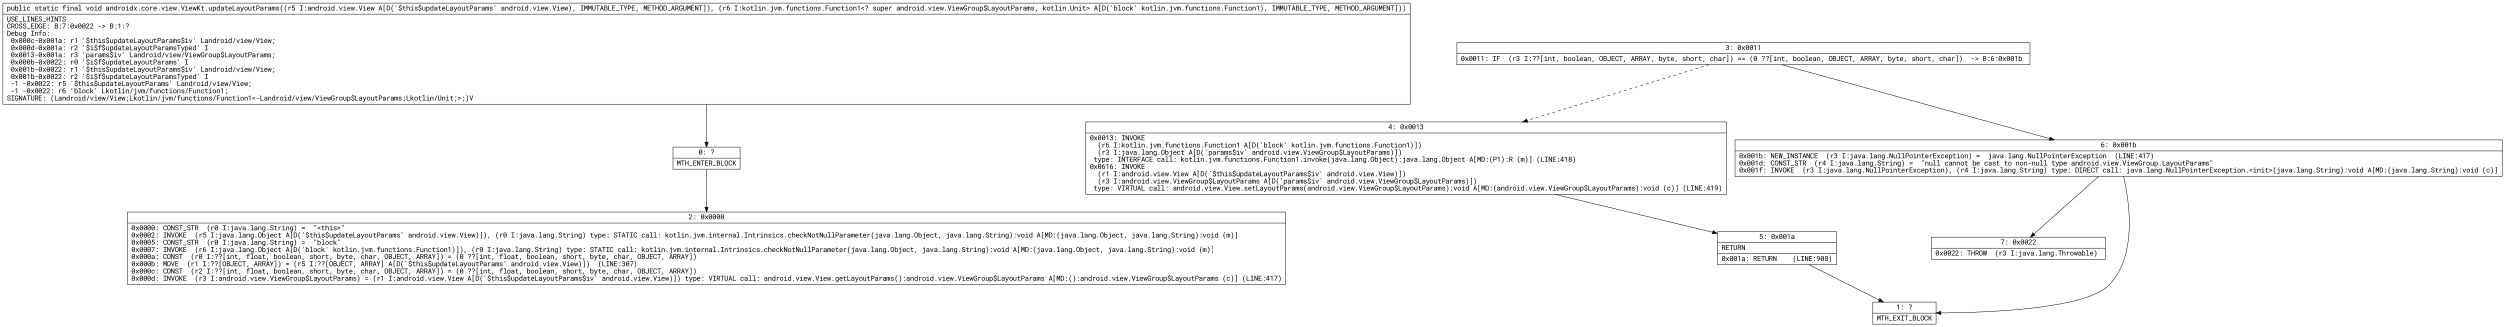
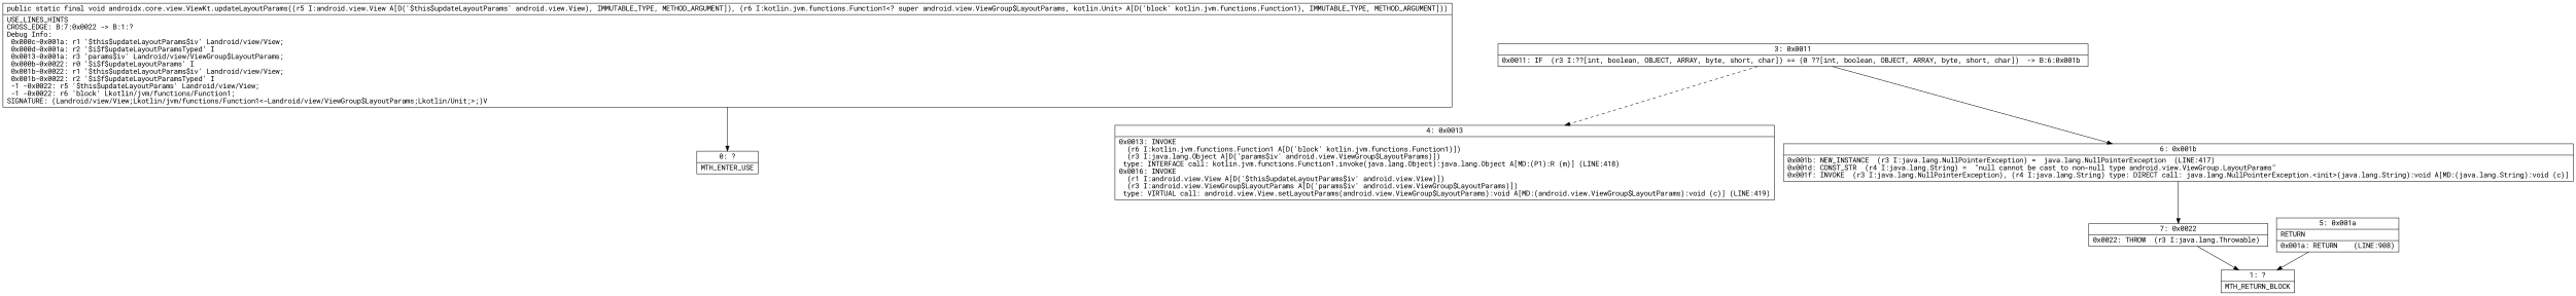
  digraph {
    fontname="Roboto Mono"
    node [fontname="Roboto Mono" shape=record]
    edge [fontname="Roboto Mono"]
-   n1 [label="{0\:\ ?|MTH_ENTER_BLOCK\l}"]
-   n2 [label="{2\:\ 0x0000|0x0000: CONST_STR  (r0 I:java.lang.String) =  \"\<this\>\" \l0x0002: INVOKE  (r5 I:java.lang.Object A[D('$this$updateLayoutParams' android.view.View)]), (r0 I:java.lang.String) type: STATIC call: kotlin.jvm.internal.Intrinsics.checkNotNullParameter(java.lang.Object, java.lang.String):void A[MD:(java.lang.Object, java.lang.String):void (m)]\l0x0005: CONST_STR  (r0 I:java.lang.String) =  \"block\" \l0x0007: INVOKE  (r6 I:java.lang.Object A[D('block' kotlin.jvm.functions.Function1)]), (r0 I:java.lang.String) type: STATIC call: kotlin.jvm.internal.Intrinsics.checkNotNullParameter(java.lang.Object, java.lang.String):void A[MD:(java.lang.Object, java.lang.String):void (m)]\l0x000a: CONST  (r0 I:??[int, float, boolean, short, byte, char, OBJECT, ARRAY]) = (0 ??[int, float, boolean, short, byte, char, OBJECT, ARRAY]) \l0x000b: MOVE  (r1 I:??[OBJECT, ARRAY]) = (r5 I:??[OBJECT, ARRAY] A[D('$this$updateLayoutParams' android.view.View)])  (LINE:307)\l0x000c: CONST  (r2 I:??[int, float, boolean, short, byte, char, OBJECT, ARRAY]) = (0 ??[int, float, boolean, short, byte, char, OBJECT, ARRAY]) \l0x000d: INVOKE  (r3 I:android.view.ViewGroup$LayoutParams) = (r1 I:android.view.View A[D('$this$updateLayoutParams$iv' android.view.View)]) type: VIRTUAL call: android.view.View.getLayoutParams():android.view.ViewGroup$LayoutParams A[MD:():android.view.ViewGroup$LayoutParams (c)] (LINE:417)\l}"]
+   n1 [label="{0\:\ ?|MTH_ENTER_USE\l}"]
    n3 [label="{3\:\ 0x0011|0x0011: IF  (r3 I:??[int, boolean, OBJECT, ARRAY, byte, short, char]) == (0 ??[int, boolean, OBJECT, ARRAY, byte, short, char])  \-\> B:6:0x001b \l}"]
-   n4 [label="{4\:\ 0x0013|0x0013: INVOKE  \l  (r6 I:kotlin.jvm.functions.Function1 A[D('block' kotlin.jvm.functions.Function1)])\l  (r3 I:java.lang.Object A[D('params$iv' android.view.ViewGroup$LayoutParams)])\l type: INTERFACE call: kotlin.jvm.functions.Function1.invoke(java.lang.Object):java.lang.Object A[MD:(P1):R (m)] (LINE:418)\l0x0616: INVOKE  \l  (r1 I:android.view.View A[D('$this$updateLayoutParams$iv' android.view.View)])\l  (r3 I:android.view.ViewGroup$LayoutParams A[D('params$iv' android.view.ViewGroup$LayoutParams)])\l type: VIRTUAL call: android.view.View.setLayoutParams(android.view.ViewGroup$LayoutParams):void A[MD:(android.view.ViewGroup$LayoutParams):void (c)] (LINE:419)\l}"]
+   n4 [label="{4\:\ 0x0013|0x0013: INVOKE  \l  (r6 I:kotlin.jvm.functions.Function1 A[D('block' kotlin.jvm.functions.Function1)])\l  (r3 I:java.lang.Object A[D('params$iv' android.view.ViewGroup$LayoutParams)])\l type: INTERFACE call: kotlin.jvm.functions.Function1.invoke(java.lang.Object):java.lang.Object A[MD:(P1):R (m)] (LINE:418)\l0x0016: INVOKE  \l  (r1 I:android.view.View A[D('$this$updateLayoutParams$iv' android.view.View)])\l  (r3 I:android.view.ViewGroup$LayoutParams A[D('params$iv' android.view.ViewGroup$LayoutParams)])\l type: VIRTUAL call: android.view.View.setLayoutParams(android.view.ViewGroup$LayoutParams):void A[MD:(android.view.ViewGroup$LayoutParams):void (c)] (LINE:419)\l}"]
    n5 [label="{6\:\ 0x001b|0x001b: NEW_INSTANCE  (r3 I:java.lang.NullPointerException) =  java.lang.NullPointerException  (LINE:417)\l0x001d: CONST_STR  (r4 I:java.lang.String) =  \"null cannot be cast to non\-null type android.view.ViewGroup.LayoutParams\" \l0x001f: INVOKE  (r3 I:java.lang.NullPointerException), (r4 I:java.lang.String) type: DIRECT call: java.lang.NullPointerException.\<init\>(java.lang.String):void A[MD:(java.lang.String):void (c)]\l}"]
    n6 [label="{5\:\ 0x001a|RETURN\l|0x001a: RETURN    (LINE:908)\l}"]
    n7 [label="{7\:\ 0x0022|0x0022: THROW  (r3 I:java.lang.Throwable) \l}"]
-   n8 [label="{1\:\ ?|MTH_EXIT_BLOCK\l}"]
+   n8 [label="{1\:\ ?|MTH_RETURN_BLOCK\l}"]
    n9 [label="{public static final void androidx.core.view.ViewKt.updateLayoutParams((r5 I:android.view.View A[D('$this$updateLayoutParams' android.view.View), IMMUTABLE_TYPE, METHOD_ARGUMENT]), (r6 I:kotlin.jvm.functions.Function1\<? super android.view.ViewGroup$LayoutParams, kotlin.Unit\> A[D('block' kotlin.jvm.functions.Function1), IMMUTABLE_TYPE, METHOD_ARGUMENT]))  | USE_LINES_HINTS\lCROSS_EDGE: B:7:0x0022 \-\> B:1:?\lDebug Info:\l  0x000c\-0x001a: r1 '$this$updateLayoutParams$iv' Landroid\/view\/View;\l  0x000d\-0x001a: r2 '$i$f$updateLayoutParamsTyped' I\l  0x0013\-0x001a: r3 'params$iv' Landroid\/view\/ViewGroup$LayoutParams;\l  0x000b\-0x0022: r0 '$i$f$updateLayoutParams' I\l  0x001b\-0x0022: r1 '$this$updateLayoutParams$iv' Landroid\/view\/View;\l  0x001b\-0x0022: r2 '$i$f$updateLayoutParamsTyped' I\l  \-1 \-0x0022: r5 '$this$updateLayoutParams' Landroid\/view\/View;\l  \-1 \-0x0022: r6 'block' Lkotlin\/jvm\/functions\/Function1;\lSIGNATURE: (Landroid\/view\/View;Lkotlin\/jvm\/functions\/Function1\<\-Landroid\/view\/ViewGroup$LayoutParams;Lkotlin\/Unit;\>;)V\l}"]
-   n1 -> n2
    n3 -> n4 [style=dashed]
    n3 -> n5
-   n4 -> n6
    n5 -> n7
    n6 -> n8
-   n5 -> n8
+   n7 -> n8
    n9 -> n1
  }
